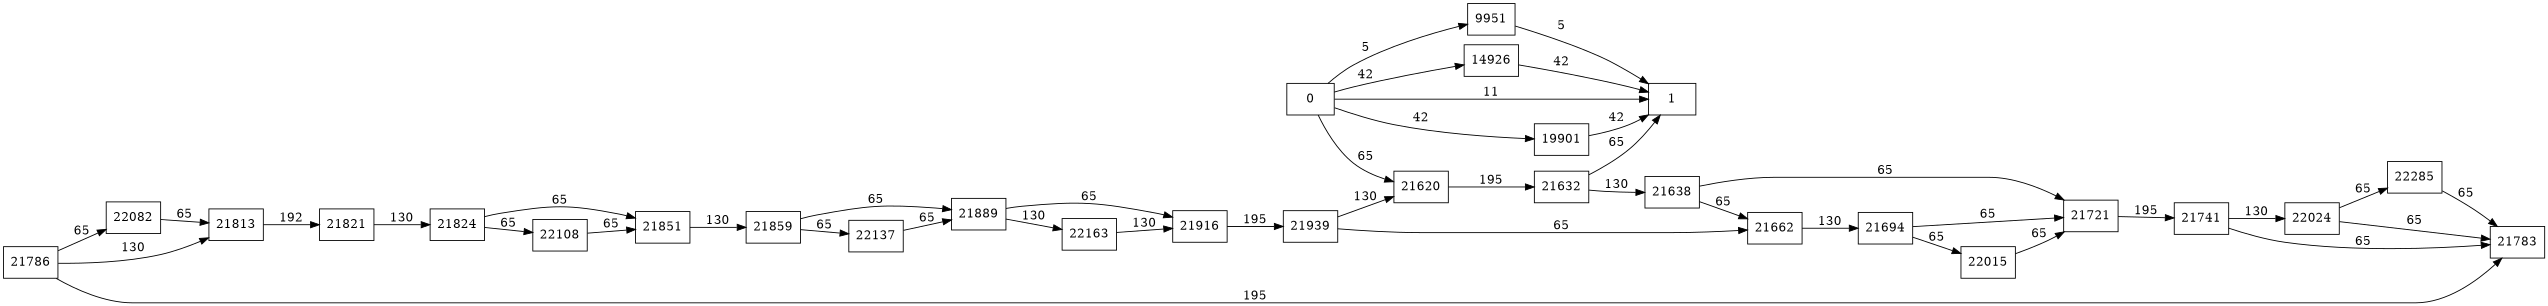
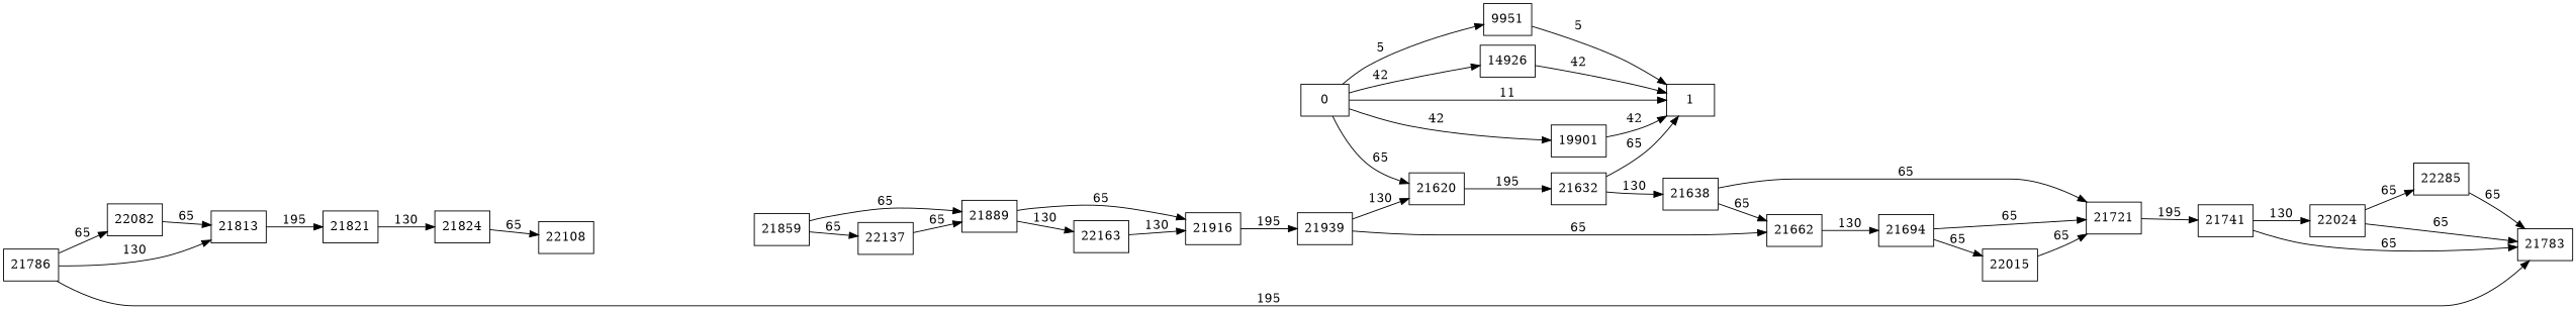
  digraph {
    rankdir=LR
    node [shape=rectangle]
    9951
    1
    14926
    19901
    21620
    21632
    21638
    21662
    21721
    21694
    21741
    22015
    21783
    22024
    22285
    21786
    21813
    22082
    21821
    21824
-   21851
    22108
    21889
    21916
    22163
    21859
    21939
    22137
    0
    9951 -> 1 [label=5]
    14926 -> 1 [label=42]
    19901 -> 1 [label=42]
    21620 -> 21632 [label=195]
    21632 -> 1 [label=65]
    21632 -> 21638 [label=130]
    21638 -> 21662 [label=65]
    21638 -> 21721 [label=65]
    21662 -> 21694 [label=130]
    21721 -> 21741 [label=195]
    21694 -> 21721 [label=65]
    21694 -> 22015 [label=65]
    21741 -> 21783 [label=65]
    21741 -> 22024 [label=130]
    22015 -> 21721 [label=65]
    22024 -> 21783 [label=65]
    22024 -> 22285 [label=65]
    22285 -> 21783 [label=65]
    21786 -> 21783 [label=195]
    21786 -> 21813 [label=130]
    21786 -> 22082 [label=65]
-   21813 -> 21821 [label=192]
+   21813 -> 21821 [label=195]
    22082 -> 21813 [label=65]
    21821 -> 21824 [label=130]
-   21824 -> 21851 [label=65]
    21824 -> 22108 [label=65]
-   21851 -> 21859 [label=130]
-   22108 -> 21851 [label=65]
    21889 -> 21916 [label=65]
    21889 -> 22163 [label=130]
    21916 -> 21939 [label=195]
    22163 -> 21916 [label=130]
    21859 -> 21889 [label=65]
    21859 -> 22137 [label=65]
    21939 -> 21620 [label=130]
    21939 -> 21662 [label=65]
    22137 -> 21889 [label=65]
    0 -> 9951 [label=5]
    0 -> 1 [label=11]
    0 -> 14926 [label=42]
    0 -> 19901 [label=42]
    0 -> 21620 [label=65]
  }
